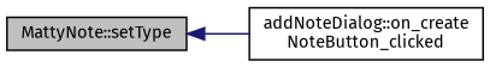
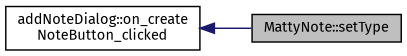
  digraph {
    rankdir=LR
    fontname="Fira Sans"
    node [color=black fontname="Fira Sans" fontsize=10 shape=record style=filled]
    n1 [fillcolor=grey75 fontcolor=black height=0.2 label="MattyNote::setType" width=0.4]
    n2 [fillcolor=white height=0.2 label="addNoteDialog::on_create\lNoteButton_clicked" width=0.4]
-   n1 -> n2 [color=midnightblue dir=back fontname="Fira Sans" fontsize=10 labelfontname=Helvetica labelfontsize=10 style=solid]
+   n2 -> n1 [color=midnightblue dir=back fontname="Fira Sans" fontsize=10 labelfontname=Helvetica labelfontsize=10 style=solid]
  }
